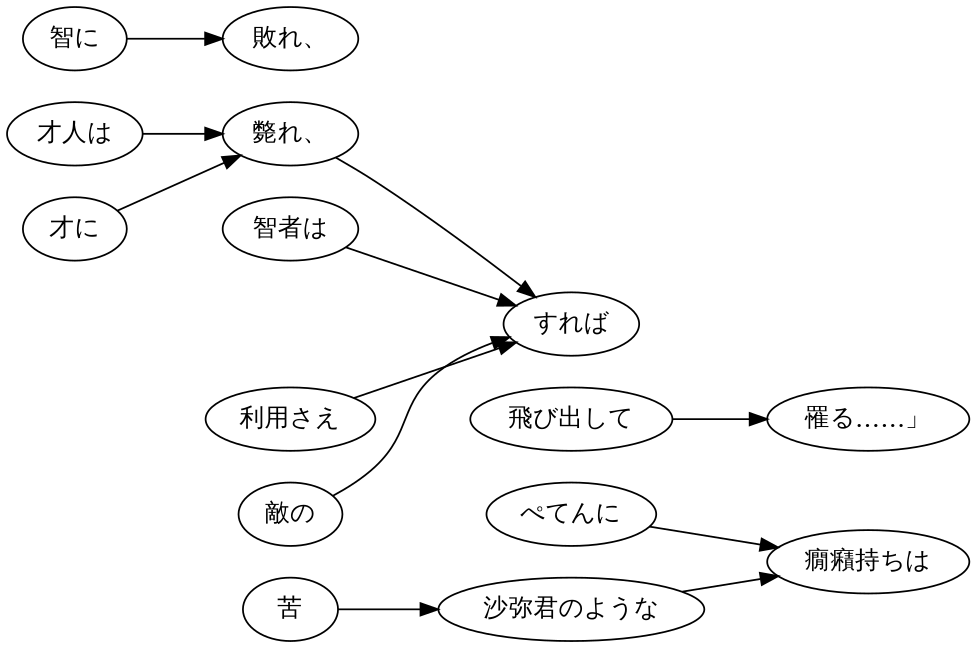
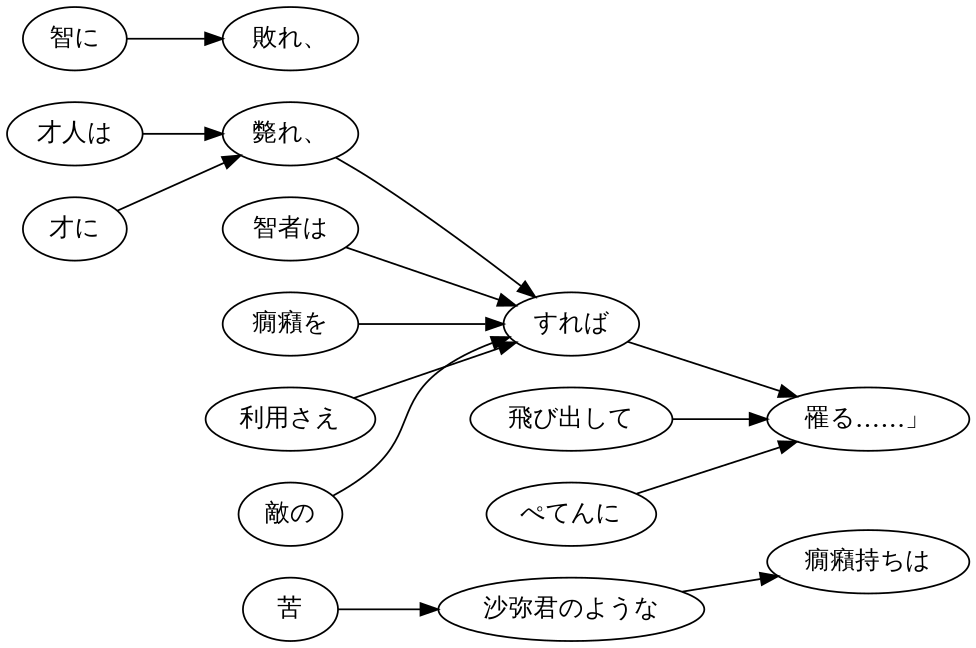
  digraph {
    rankdir=LR
    n1 [label="才人は"]
    n2 [label="斃れ、"]
    n3 [label="すれば"]
    n4 [label="才に"]
    n5 [label="敗れ、"]
    n6 [label="智者は"]
    n7 [label="智に"]
    n8 [label="罹る……」"]
    n9 [label="苦"]
    n10 [label="沙弥君のような"]
    n11 [label="癇癪持ちは"]
+   n12 [label="癇癪を"]
    n13 [label="利用さえ"]
    n14 [label="飛び出して"]
    n15 [label="敵の"]
    n16 [label="ぺてんに"]
    n1 -> n2
    n2 -> n3
+   n3 -> n8
    n4 -> n2
    n6 -> n3
    n7 -> n5
    n9 -> n10
    n10 -> n11
+   n12 -> n3
    n13 -> n3
    n14 -> n8
    n15 -> n3
-   n16 -> n11
+   n16 -> n8
  }
